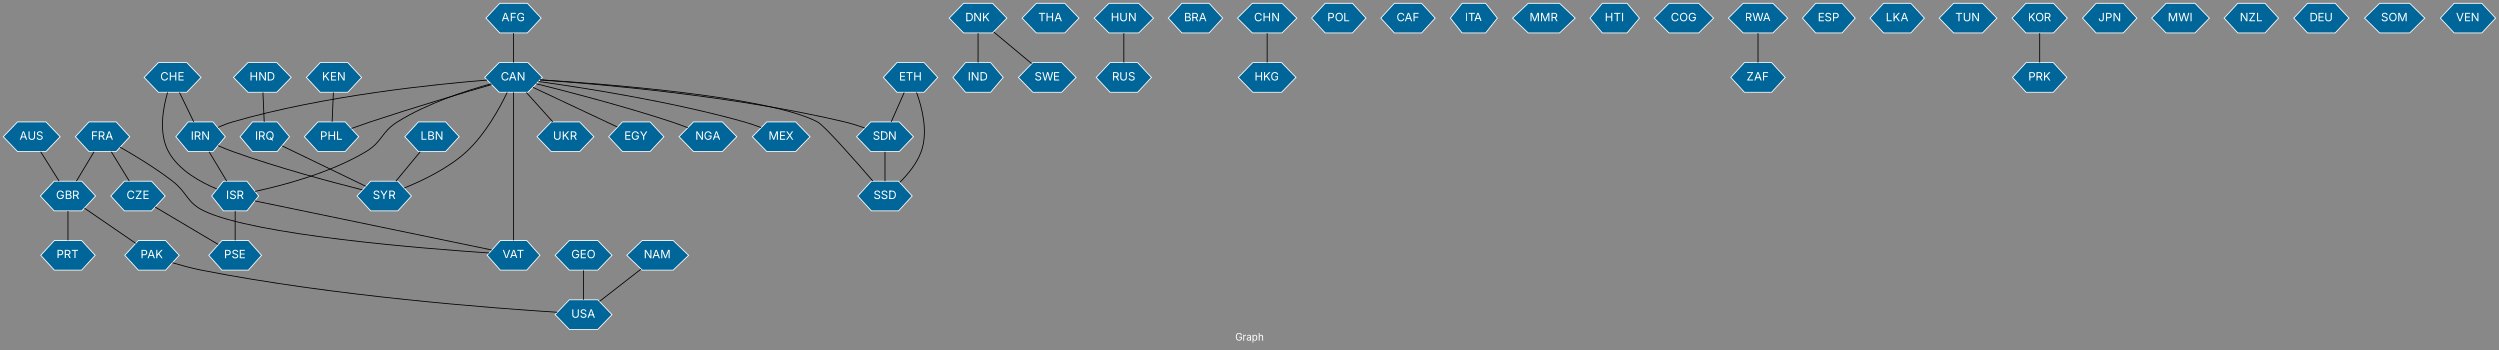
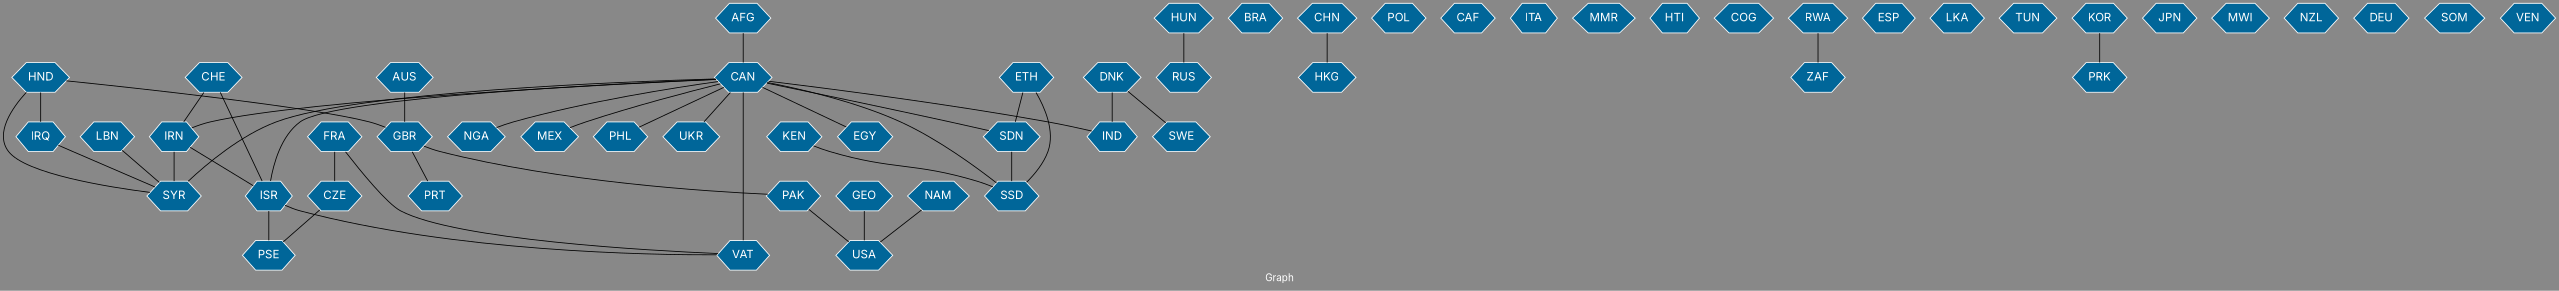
  graph {
    bgcolor="#888888"
    fontcolor=white
    fontname=Inter
    fontsize=12
    label="Graph"
    node [color=white fillcolor="#006699" fontcolor=white fontname=Inter shape=hexagon style=filled]
    edge [arrowhead=open color=black fontcolor=white fontname=Inter fontsize=12 weight=1]
    n1 [label=CAN]
    n2 [label=VAT]
    n3 [label=SYR]
    n4 [label=IRN]
    n5 [label=ISR]
    n6 [label=UKR]
    n7 [label=EGY]
    n8 [label=SSD]
    n9 [label=SDN]
    n10 [label=IND]
    n11 [label=NGA]
    n12 [label=MEX]
    n13 [label=PHL]
    n14 [label=PSE]
    n15 [label=FRA]
    n16 [label=GBR]
    n17 [label=CZE]
    n18 [label=PRT]
    n19 [label=PAK]
-   n20 [label=THA]
    n21 [label=RUS]
    n22 [label=KEN]
    n23 [label=USA]
    n24 [label=DNK]
    n25 [label=SWE]
    n26 [label=BRA]
    n27 [label=CHN]
    n28 [label=HKG]
    n29 [label=POL]
    n30 [label=AFG]
    n31 [label=CAF]
    n32 [label=GEO]
    n33 [label=HND]
    n34 [label=IRQ]
    n35 [label=HUN]
    n36 [label=ETH]
    n37 [label=NAM]
    n38 [label=ITA]
    n39 [label=AUS]
    n40 [label=MMR]
    n41 [label=HTI]
    n42 [label=COG]
    n43 [label=ZAF]
    n44 [label=RWA]
    n45 [label=LBN]
    n46 [label=ESP]
    n47 [label=LKA]
    n48 [label=TUN]
    n49 [label=CHE]
    n50 [label=PRK]
    n51 [label=JPN]
    n52 [label=MWI]
    n53 [label=NZL]
    n54 [label=KOR]
    n55 [label=DEU]
    n56 [label=SOM]
    n57 [label=VEN]
    n1 -- n2 [weight=5]
    n1 -- n3 [weight=2]
    n1 -- n4
    n1 -- n5 [weight=2]
    n1 -- n6
    n1 -- n7 [weight=5]
    n1 -- n8
    n1 -- n9
+   n1 -- n10 [weight=2]
    n1 -- n11
    n1 -- n12
    n1 -- n13
    n4 -- n3 [weight=2]
    n4 -- n5
    n5 -- n2
    n5 -- n14 [weight=5]
    n9 -- n8 [weight=20]
    n15 -- n2 [weight=2]
-   n15 -- n16
+   n33 -- n16
    n15 -- n17 [weight=2]
    n16 -- n18 [weight=2]
    n16 -- n19
    n17 -- n14 [weight=3]
    n19 -- n23
-   n22 -- n13
+   n22 -- n8
    n24 -- n10 [weight=3]
    n24 -- n25
    n27 -- n28
    n30 -- n1 [weight=2]
    n32 -- n23
+   n33 -- n3
    n33 -- n34
    n34 -- n3
    n35 -- n21
    n36 -- n8 [weight=3]
    n36 -- n9 [weight=3]
    n37 -- n23
    n39 -- n16
    n44 -- n43 [weight=2]
    n45 -- n3
    n49 -- n4
    n49 -- n5
    n54 -- n50
  }
